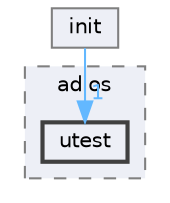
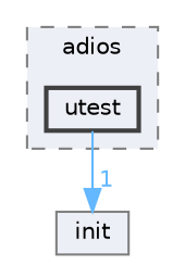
  digraph {
    compound=true
    node [fillcolor="#edeff6" fontname=Helvetica fontsize=10 shape=box]
    n1 [color=grey25 height=0.2 label=utest style="filled,bold" width=0.4]
    n2 [color=grey50 height=0.2 label=init style=filled width=0.4]
    subgraph cluster_1 {
      bgcolor="#edeff6"
      fontname=Helvetica
      fontsize=10
      label=adios
      pencolor=grey50
      style="filled,dashed"
      n1
    }
-   n2 -> n1 [color=steelblue1 fontcolor=steelblue1 fontname=Helvetica fontsize=10 headlabel=1 labeldistance=1.5 labelfontname=Helvetica labelfontsize=10]
+   n1 -> n2 [color=steelblue1 fontcolor=steelblue1 fontname=Helvetica fontsize=10 headlabel=1 labeldistance=1.5 labelfontname=Helvetica labelfontsize=10]
  }
